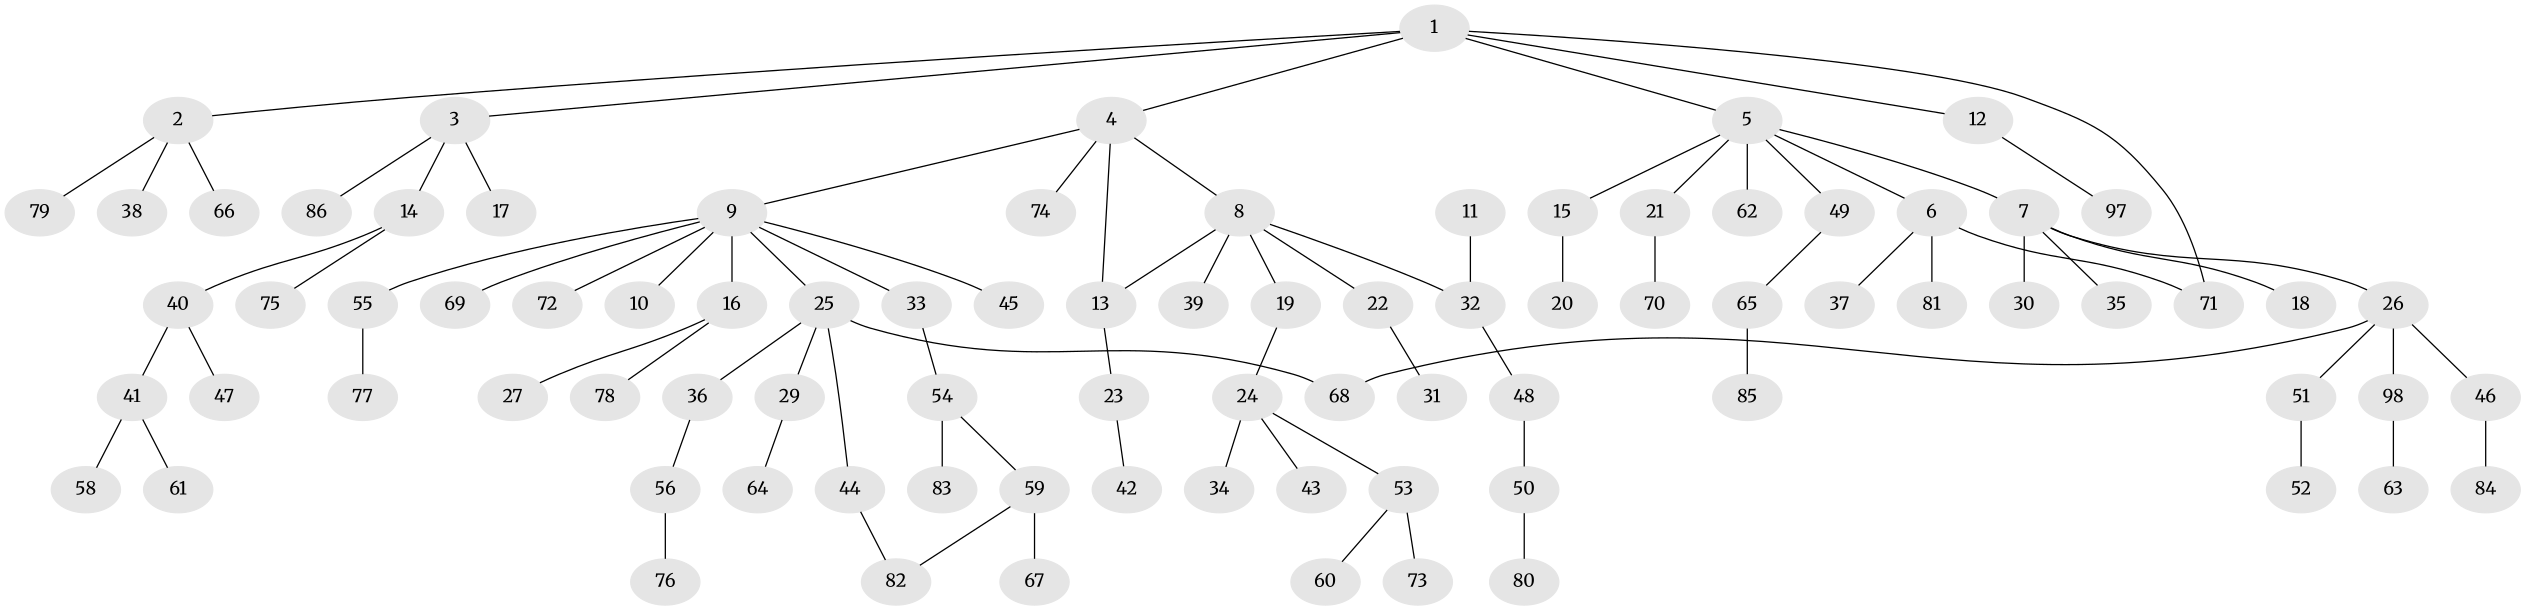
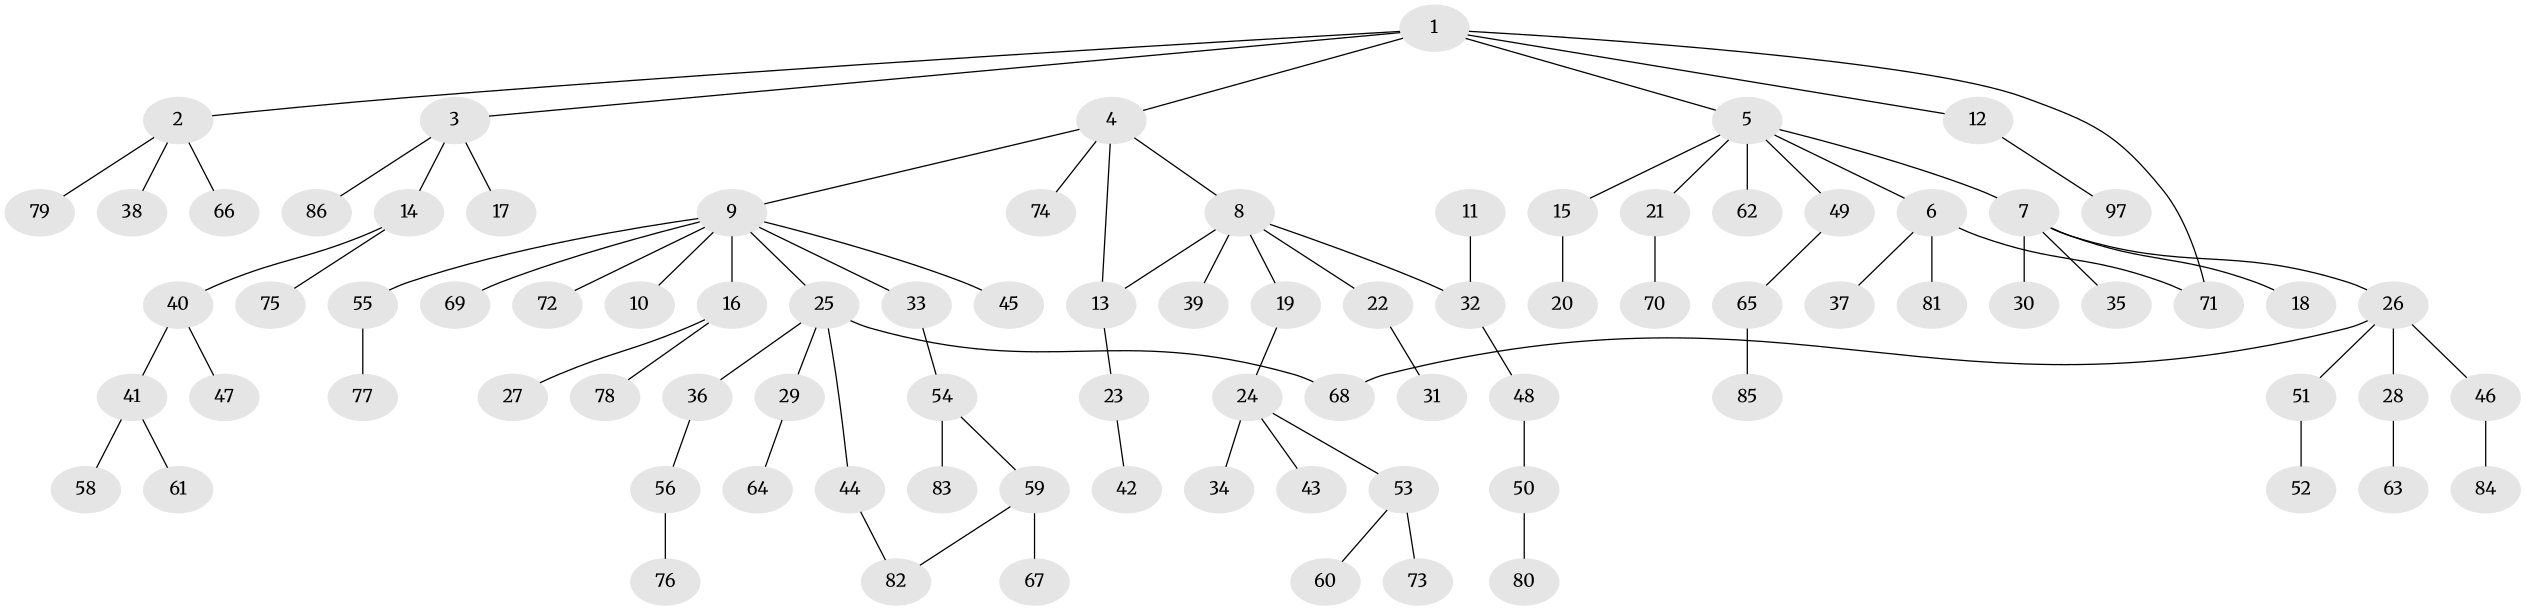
  graph {
    fontname=Merriweather
    node [color=gray90 fontname=Merriweather style=filled]
    edge [fontname=Merriweather]
    1
    2
    3
    4
    5
    12
    71
    38
    66
    79
    14
    17
    86
    8
    9
    13
    74
    6
    7
    15
    21
    49
    62
    n24 [label=97]
    40
    75
    19
    22
    32
    39
    10
    16
    25
    33
    45
    55
    69
    72
    23
    37
    81
    18
    26
    30
    35
    20
    70
    65
    68
-   28 [label=98]
+   28
    46
    51
    11
    24
    31
    48
    27
    78
    29
    36
    44
    54
    77
    42
    41
    47
    34
    43
    53
    60
    73
    64
    56
    82
    63
    84
    52
    50
    59
    83
    76
    58
    61
    80
    85
    67
    1 -- 2
    1 -- 3
    1 -- 4
    1 -- 5
    1 -- 12
    1 -- 71
    2 -- 38
    2 -- 66
    2 -- 79
    3 -- 14
    3 -- 17
    3 -- 86
    4 -- 8
    4 -- 9
    4 -- 13
    4 -- 74
    5 -- 6
    5 -- 7
    5 -- 15
    5 -- 21
    5 -- 49
    5 -- 62
    12 -- n24
    14 -- 40
    14 -- 75
    8 -- 13
    8 -- 19
    8 -- 22
    8 -- 32
    8 -- 39
    9 -- 10
    9 -- 16
    9 -- 25
    9 -- 33
    9 -- 45
    9 -- 55
    9 -- 69
    9 -- 72
    13 -- 23
    6 -- 71
    6 -- 37
    6 -- 81
    7 -- 18
    7 -- 26
    7 -- 30
    7 -- 35
    15 -- 20
    21 -- 70
    49 -- 65
    40 -- 41
    40 -- 47
    19 -- 24
    22 -- 31
    32 -- 48
    16 -- 27
    16 -- 78
    25 -- 68
    25 -- 29
    25 -- 36
    25 -- 44
    33 -- 54
    55 -- 77
    23 -- 42
    26 -- 68
    26 -- 28
    26 -- 46
    26 -- 51
    65 -- 85
    28 -- 63
    46 -- 84
    51 -- 52
    11 -- 32
    24 -- 34
    24 -- 43
    24 -- 53
    48 -- 50
    29 -- 64
    36 -- 56
    44 -- 82
    54 -- 59
    54 -- 83
    41 -- 58
    41 -- 61
    53 -- 60
    53 -- 73
    56 -- 76
    50 -- 80
    59 -- 82
    59 -- 67
  }
